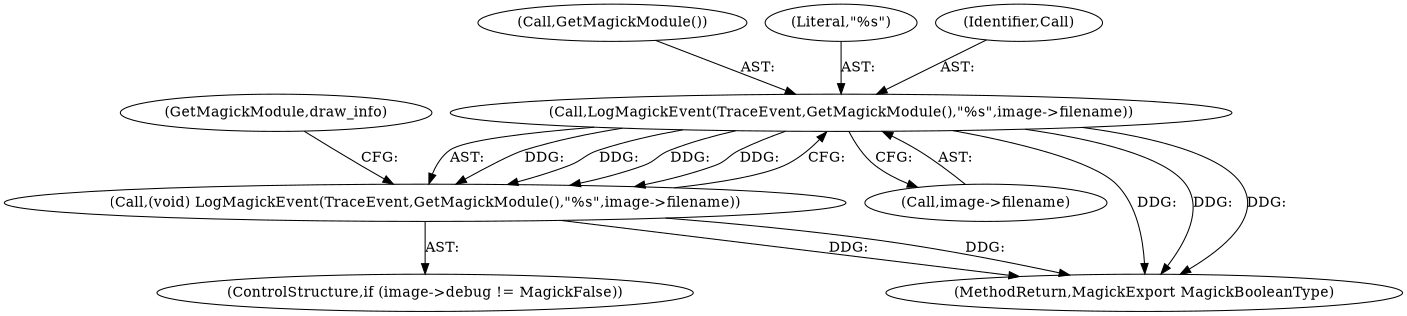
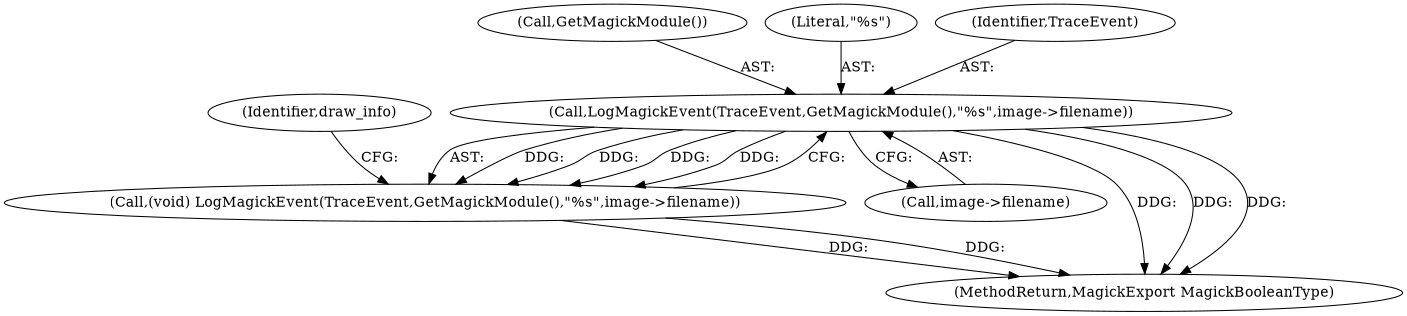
  digraph {
    n1 [label="(Call,LogMagickEvent(TraceEvent,GetMagickModule(),\"%s\",image->filename))"]
    n2 [label="(Call,(void) LogMagickEvent(TraceEvent,GetMagickModule(),\"%s\",image->filename))"]
    n3 [label="(Call,image->filename)"]
    n4 [label="(MethodReturn,MagickExport MagickBooleanType)"]
-   n5 [label="(ControlStructure,if (image->debug != MagickFalse))"]
    n6 [label="(Call,GetMagickModule())"]
-   n7 [label="(GetMagickModule,draw_info)"]
+   n7 [label="(Identifier,draw_info)"]
    n8 [label="(Literal,\"%s\")"]
-   n9 [label="(Identifier,Call)"]
+   n9 [label="(Identifier,TraceEvent)"]
    n1 -> n2 [label="AST: "]
    n1 -> n2 [label="DDG: "]
    n1 -> n2 [label="DDG: "]
    n1 -> n2 [label="DDG: "]
    n1 -> n2 [label="DDG: "]
    n1 -> n3 [label="CFG: "]
    n1 -> n4 [label="DDG: "]
    n1 -> n4 [label="DDG: "]
    n1 -> n4 [label="DDG: "]
    n2 -> n1 [label="CFG: "]
    n2 -> n4 [label="DDG: "]
    n2 -> n4 [label="DDG: "]
-   n2 -> n5 [label="AST: "]
    n3 -> n1 [label="AST: "]
    n6 -> n1 [label="AST: "]
    n7 -> n2 [label="CFG: "]
    n8 -> n1 [label="AST: "]
    n9 -> n1 [label="AST: "]
  }
